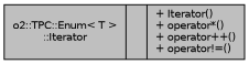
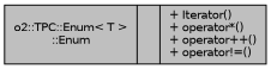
  digraph {
    rankdir=LR
-   n1 [color=black fillcolor=grey75 fontcolor=black fontname=Helvetica fontsize=10 height=0.2 label="{o2::TPC::Enum\< T \>\l::Iterator\n||+ Iterator()\l+ operator*()\l+ operator++()\l+ operator!=()\l}" shape=record style=filled width=0.4]
+   n1 [color=black fillcolor=grey75 fontcolor=black fontname=Helvetica fontsize=10 height=0.2 label="{o2::TPC::Enum\< T \>\l::Enum\n||+ Iterator()\l+ operator*()\l+ operator++()\l+ operator!=()\l}" shape=record style=filled width=0.4]
  }
